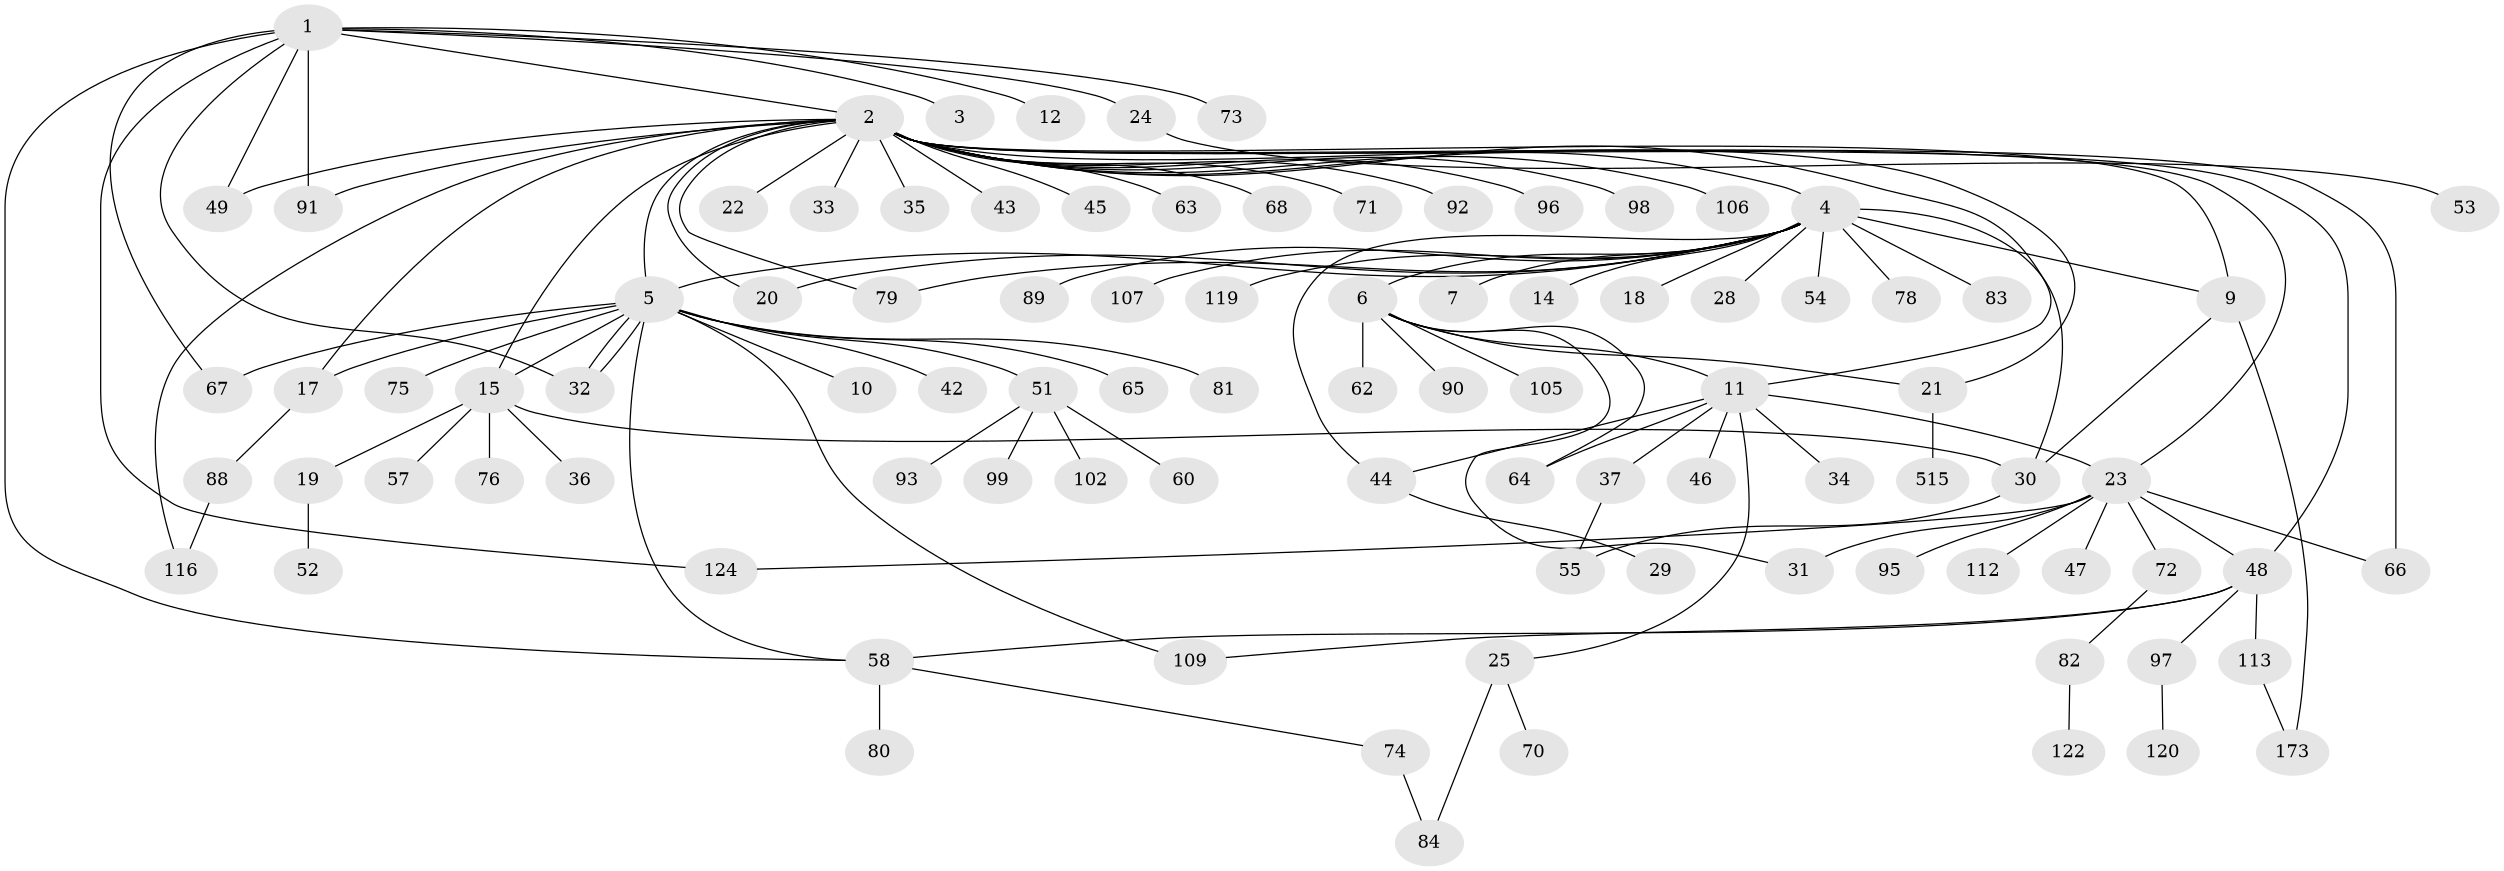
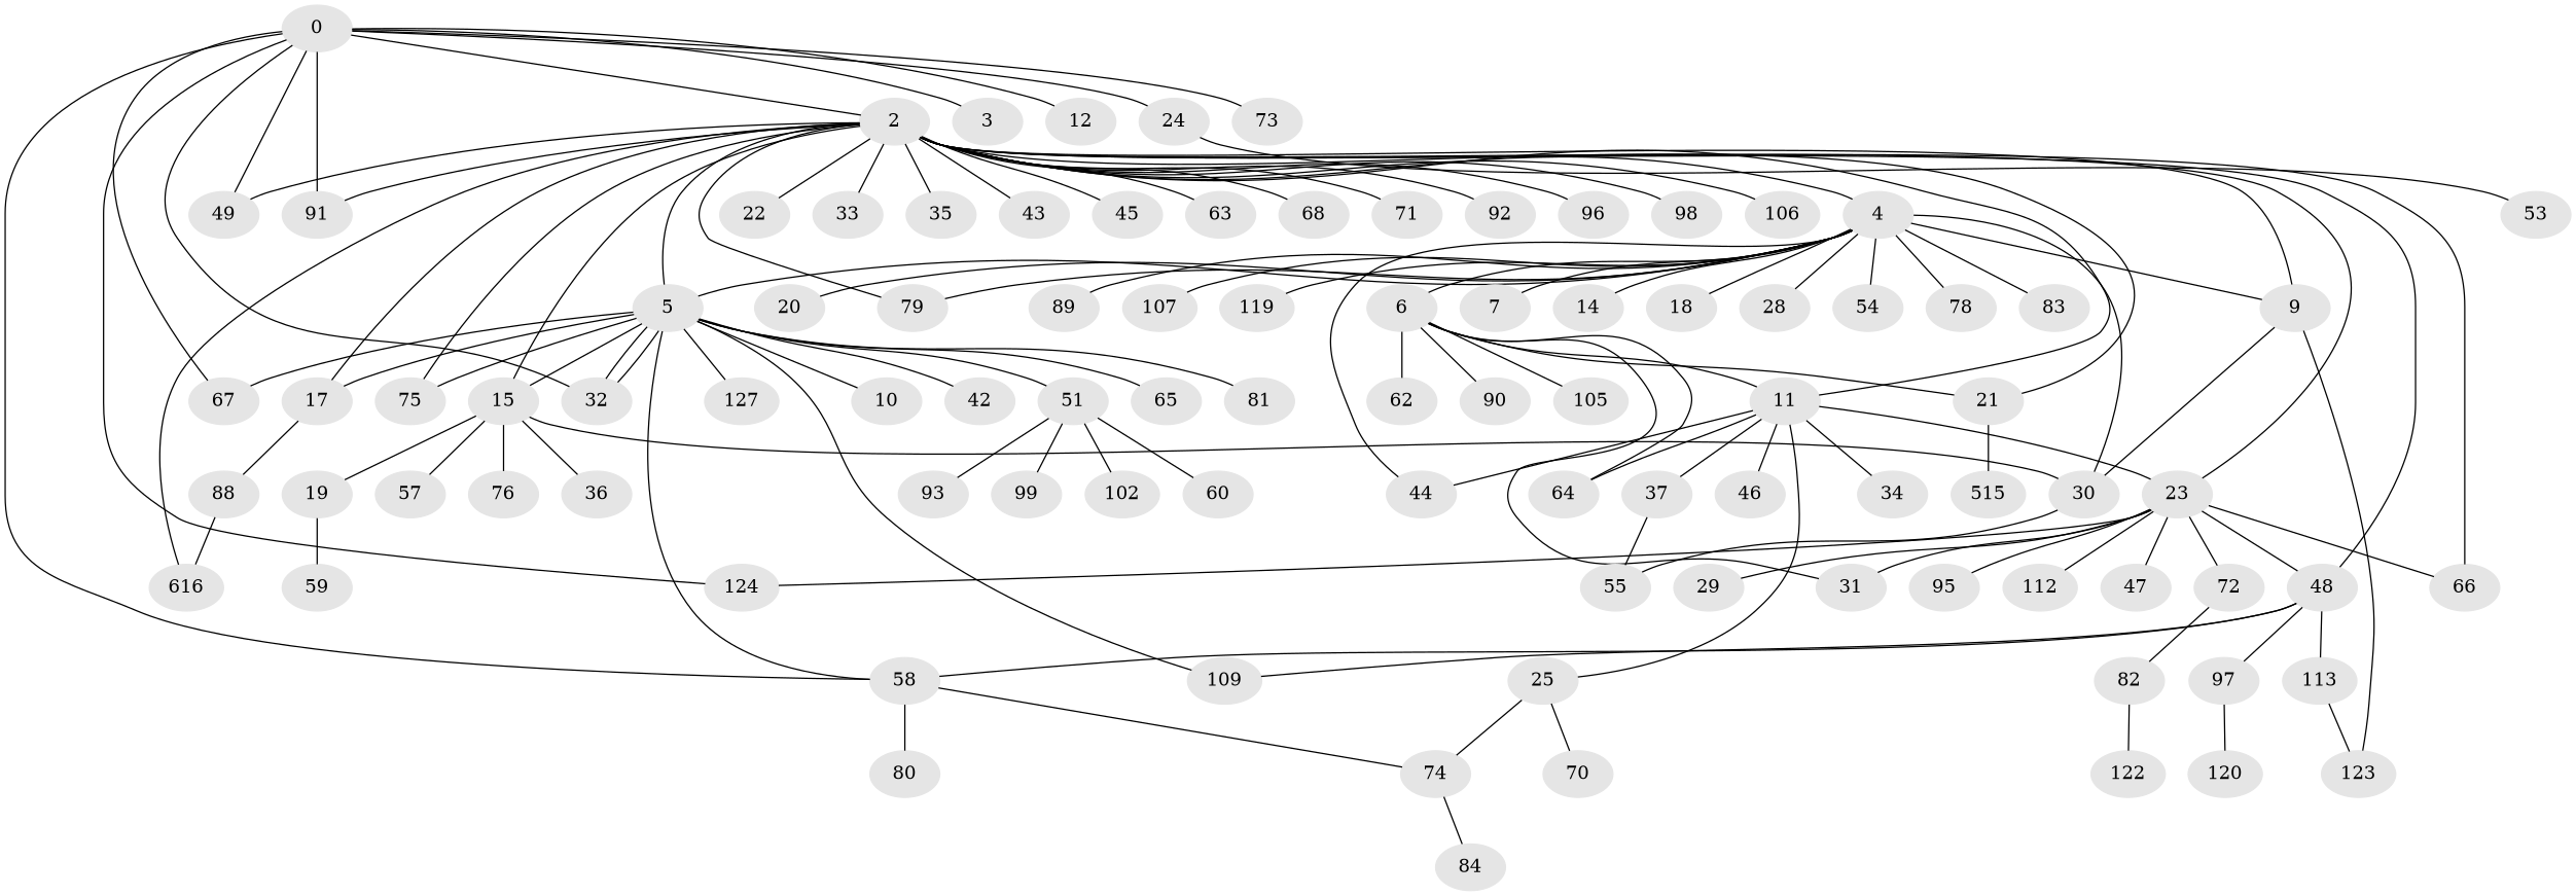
  graph {
    node [color=gray90 style=filled]
-   1 [super="+40"]
+   1 [super="+40" label=0]
    2 [super="+8"]
    3 [super="+108"]
    12
    24 [super="+114"]
    32 [super="+83"]
    49
    58 [super="+66"]
    67 [super="+117"]
    73
    91
    124
    4 [super="+16"]
    5 [super="+121"]
    9 [super="+13"]
    11 [super="+103"]
    15 [super="+50"]
    17 [super="+77"]
    20
    21 [super="+97"]
    22
    23 [super="+118"]
    n23 [label=66]
    33
    35
    43
    45
    48 [super="+85"]
    63
    68
    71
    79
    92
    96
    98
    106
-   116
+   116 [label=616]
    53
    74
    80
    6 [super="+61"]
    7 [super="+126"]
    14
    18 [super="+41"]
    28
    30 [super="+111"]
    44
    54
    78
    n50 [label=83]
    89
    107
    119
    109
    10 [super="+52"]
    42
    51 [super="+110"]
    65
    75
    81
-   123 [label=173]
+   127
+   123
    64
    25 [super="+29"]
    34
    37
    46
    19
    36
    57
    76
    88
    n73 [label=515]
    n74 [label=29]
    31
    47
    72
    95
    112
    n80 [label=97]
    113
    62
    90
    105
    55 [super="+94"]
    102
    60
    93
    99
    70 [super="+101"]
-   59 [label=52]
+   59
    82 [super="+125"]
    84
    120
    122
    1 -- 2
    1 -- 3
    1 -- 12
    1 -- 24
    1 -- 32
    1 -- 49
    1 -- 58
    1 -- 67
    1 -- 73
    1 -- 91
    1 -- 124
    2 -- 49
    2 -- 91
    2 -- 4
    2 -- 5 [weight=2]
    2 -- 9
    2 -- 11
    2 -- 15 [weight=2]
    2 -- 17
-   2 -- 20
+   2 -- 75
    2 -- 21
    2 -- 22
    2 -- 23
    2 -- n23
    2 -- 33
    2 -- 35
    2 -- 43
    2 -- 45
    2 -- 48
    2 -- 63
    2 -- 68
    2 -- 71
    2 -- 79
    2 -- 92
    2 -- 96
    2 -- 98
    2 -- 106
    2 -- 116
    24 -- 53
    58 -- 74
    58 -- 80
    4 -- 5
    4 -- 9
    4 -- 20
    4 -- 79
    4 -- 6
    4 -- 7
    4 -- 14
    4 -- 18
    4 -- 28
    4 -- 30
    4 -- 44
    4 -- 54
    4 -- 78
    4 -- n50
    4 -- 89
    4 -- 107
    4 -- 119
    5 -- 32
    5 -- 32
    5 -- 58
    5 -- 67
    5 -- 15
    5 -- 17
    5 -- 109
    5 -- 10
    5 -- 42
    5 -- 51
    5 -- 65
    5 -- 75
    5 -- 81
+   5 -- 127
    9 -- 30
    9 -- 123
    11 -- 23
    11 -- 44
    11 -- 64
    11 -- 25
    11 -- 34
    11 -- 37
    11 -- 46
    15 -- 30
    15 -- 19
    15 -- 36
    15 -- 57
    15 -- 76
    17 -- 88
    21 -- n73
    23 -- 124
    23 -- n23
    23 -- 48
-   44 -- n74
+   23 -- n74
    23 -- 31
    23 -- 47
    23 -- 72
    23 -- 95
    23 -- 112
    48 -- 58
    48 -- 109
    48 -- n80
    48 -- 113
    74 -- 84
    6 -- 11
    6 -- 21
    6 -- 64
    6 -- 31
    6 -- 62
    6 -- 90
    6 -- 105
    30 -- 55
    51 -- 102
    51 -- 60
    51 -- 93
    51 -- 99
-   25 -- 84
+   25 -- 74
    25 -- 70
    37 -- 55
    19 -- 59
    88 -- 116
    72 -- 82
    n80 -- 120
    113 -- 123
    82 -- 122
  }
